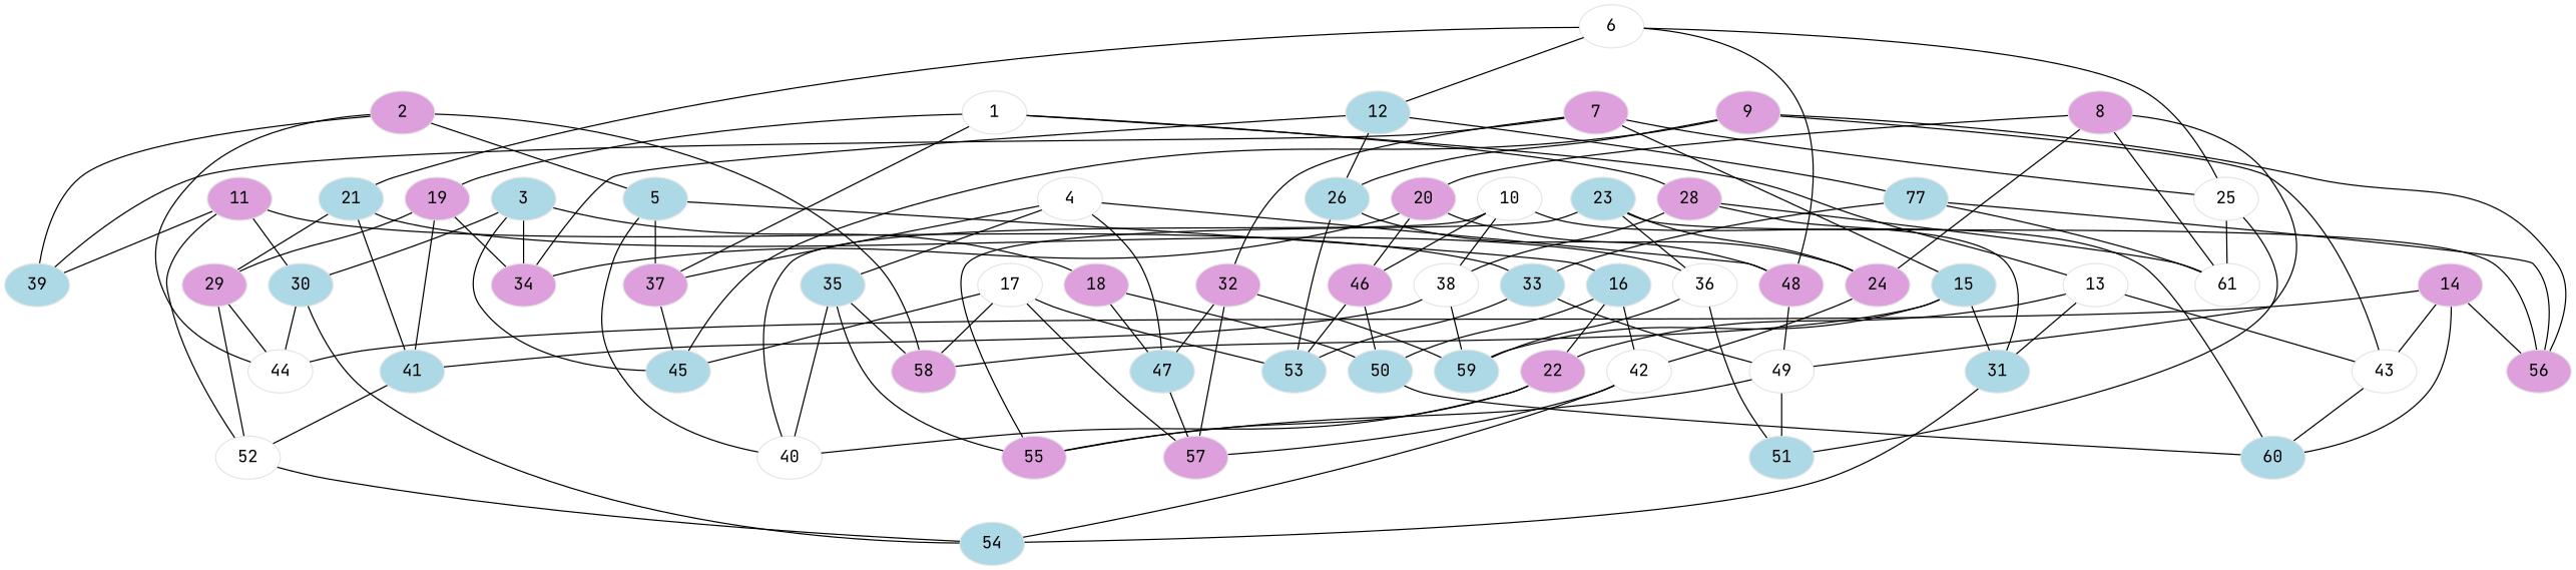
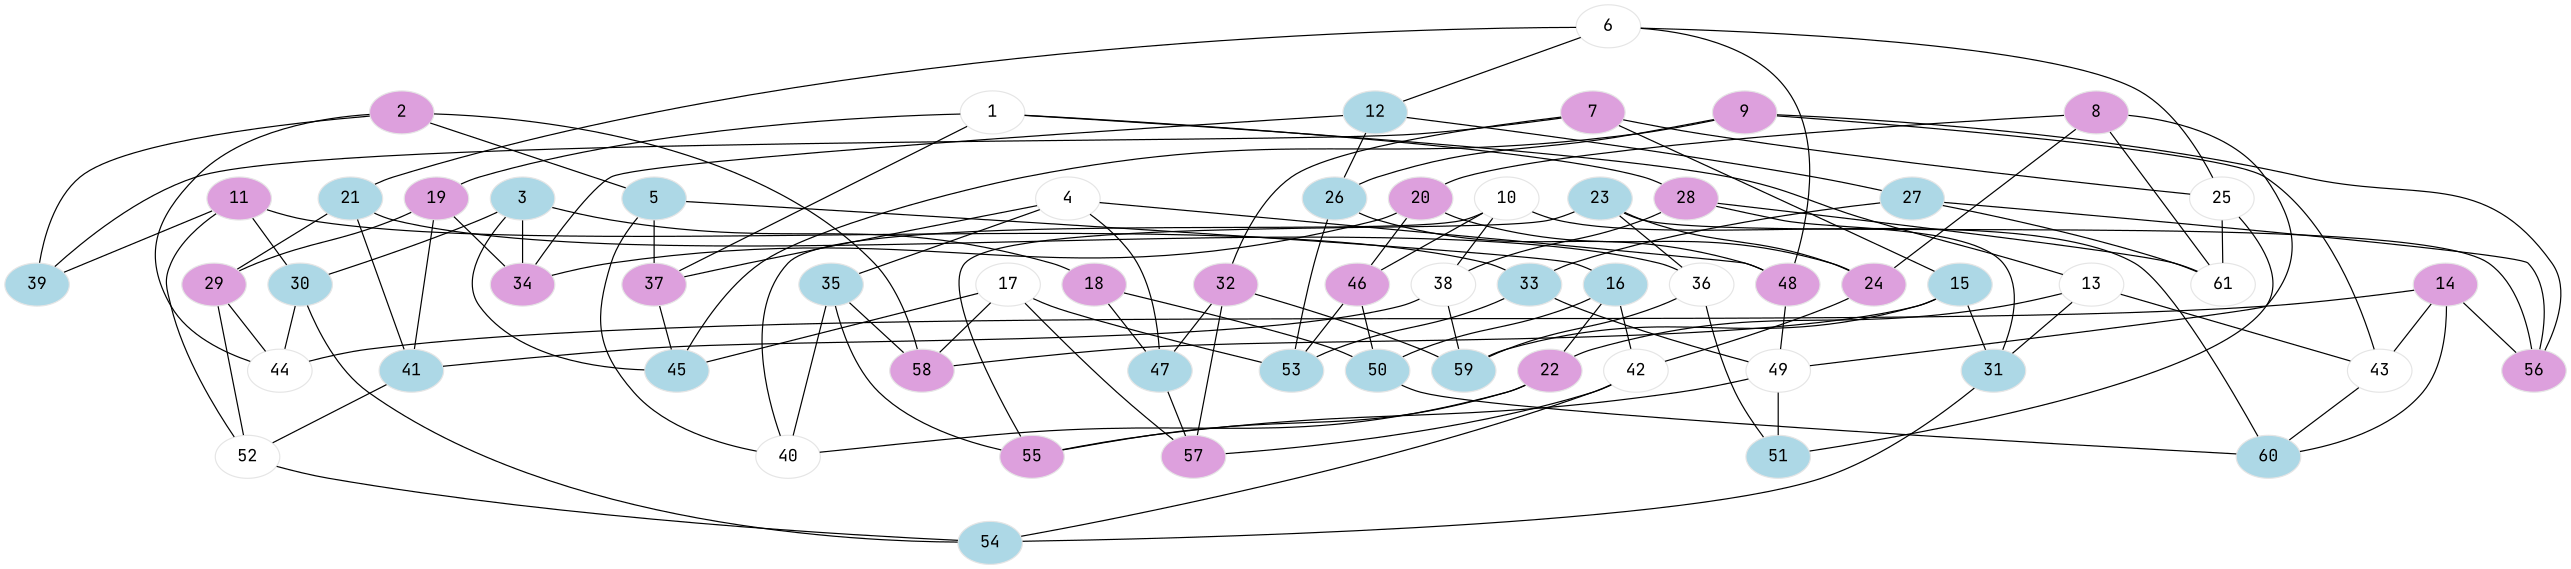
  graph {
    fontname="JetBrains Mono"
    node [color=gray90 fillcolor=lightblue fontname="JetBrains Mono" style=filled]
    edge [fontname="JetBrains Mono"]
    1 [fillcolor=white]
    13 [fillcolor=white]
    19 [fillcolor=plum]
    28 [fillcolor=plum]
    37 [fillcolor=plum]
    43 [fillcolor=white]
    22 [fillcolor=plum]
    31
    34 [fillcolor=plum]
    29 [fillcolor=plum]
    41
    61 [fillcolor=white]
    38 [fillcolor=white]
    45
    2 [fillcolor=plum]
    5
    39
    44 [fillcolor=white]
    58 [fillcolor=plum]
    16
    40 [fillcolor=white]
    18 [fillcolor=plum]
    3
    30
    47
    50
    54
    4 [fillcolor=white]
    35
    48 [fillcolor=plum]
    55 [fillcolor=plum]
    57 [fillcolor=plum]
    49 [fillcolor=white]
    42 [fillcolor=white]
    6 [fillcolor=white]
    12
    21
    25 [fillcolor=white]
    26
-   27 [label=77]
+   27
    36 [fillcolor=white]
    51
    7 [fillcolor=plum]
    15
    32 [fillcolor=plum]
    59
    8 [fillcolor=plum]
    20 [fillcolor=plum]
    24 [fillcolor=plum]
    46 [fillcolor=plum]
    9 [fillcolor=plum]
    56 [fillcolor=plum]
    53
    60
    10 [fillcolor=white]
    11 [fillcolor=plum]
    33
    52 [fillcolor=white]
    14 [fillcolor=plum]
    17 [fillcolor=white]
    23
    1 -- 13
    1 -- 19
    1 -- 28
    1 -- 37
    13 -- 43
    13 -- 22
    13 -- 31
    19 -- 34
    19 -- 29
    19 -- 41
    28 -- 31
    28 -- 61
    28 -- 38
    37 -- 45
    43 -- 60
    22 -- 40
    22 -- 55
    31 -- 54
    29 -- 44
    29 -- 52
    41 -- 52
    38 -- 41
    38 -- 59
    2 -- 5
    2 -- 39
    2 -- 44
    2 -- 58
    5 -- 37
    5 -- 16
    5 -- 40
    16 -- 22
    16 -- 50
    16 -- 42
    18 -- 47
    18 -- 50
    3 -- 34
    3 -- 45
    3 -- 18
    3 -- 30
    30 -- 44
    30 -- 54
    47 -- 57
    50 -- 60
    4 -- 37
    4 -- 47
    4 -- 35
    4 -- 48
    35 -- 58
    35 -- 40
    35 -- 55
    48 -- 49
    49 -- 55
    49 -- 51
    42 -- 54
    42 -- 57
    6 -- 48
    6 -- 12
    6 -- 21
    6 -- 25
    12 -- 34
    12 -- 26
    12 -- 27
    21 -- 29
    21 -- 41
    21 -- 36
    25 -- 61
    25 -- 51
    26 -- 48
    26 -- 53
    27 -- 61
    27 -- 56
    27 -- 33
    36 -- 51
    36 -- 59
    7 -- 39
    7 -- 25
    7 -- 15
    7 -- 32
    15 -- 31
    15 -- 58
    15 -- 59
    32 -- 47
    32 -- 57
    32 -- 59
    8 -- 61
    8 -- 49
    8 -- 20
    8 -- 24
    20 -- 34
    20 -- 24
    20 -- 46
    24 -- 42
    46 -- 50
    46 -- 53
    9 -- 43
    9 -- 45
    9 -- 26
    9 -- 56
    10 -- 38
    10 -- 40
    10 -- 46
    10 -- 60
    11 -- 39
    11 -- 30
    11 -- 33
    11 -- 52
    33 -- 49
    33 -- 53
    52 -- 54
    14 -- 43
    14 -- 44
    14 -- 56
    14 -- 60
    17 -- 45
    17 -- 58
    17 -- 57
    17 -- 53
    23 -- 55
    23 -- 36
    23 -- 24
    23 -- 56
  }
